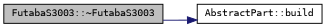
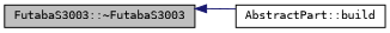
  digraph {
    rankdir=LR
    fontname="DejaVu Sans Mono"
    node [color=black fontname="DejaVu Sans Mono" fontsize=10 shape=record style=filled]
    n1 [fillcolor=grey75 fontcolor=black height=0.2 label="FutabaS3003::~FutabaS3003" width=0.4]
    n2 [fillcolor=white height=0.2 label="AbstractPart::build" width=0.4]
-   n1 -> n2 [color=midnightblue fontname="DejaVu Sans Mono" fontsize=10 labelfontname=Helvetica labelfontsize=10 style=solid]
+   n2 -> n1 [color=midnightblue fontname="DejaVu Sans Mono" fontsize=10 labelfontname=Helvetica labelfontsize=10 style=solid]
  }
